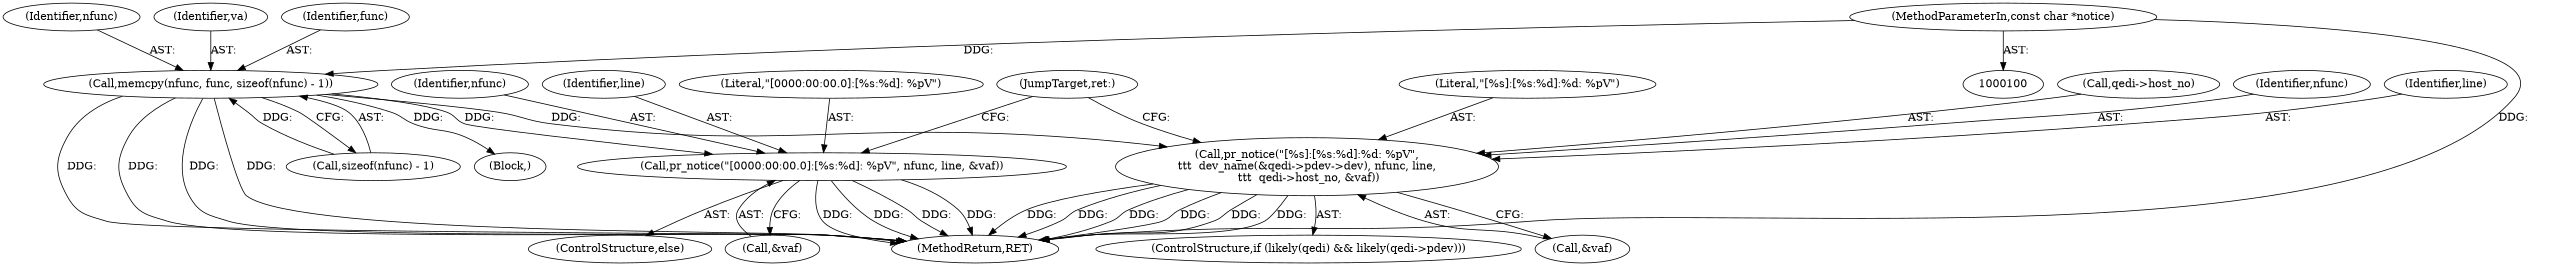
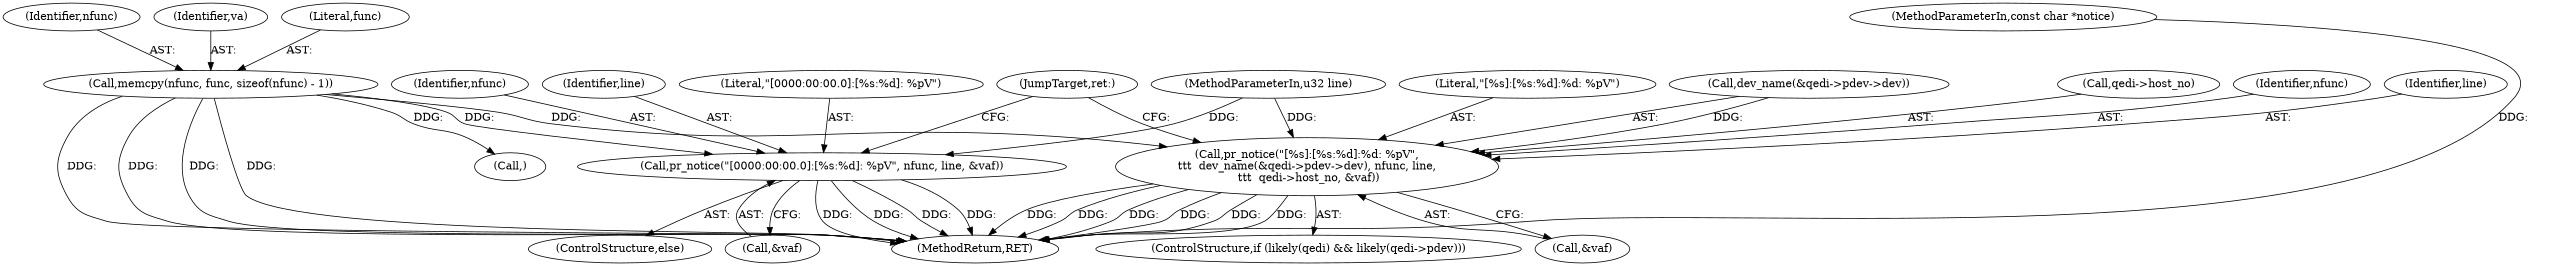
  digraph {
    n1 [label="(MethodParameterIn,const char *notice)"]
    n2 [label="(Call,memcpy(nfunc, func, sizeof(nfunc) - 1))"]
    n3 [label="(MethodReturn,RET)"]
-   1000100
    n5 [label="(Call,pr_notice(\"[%s]:[%s:%d]:%d: %pV\",\n\t\t\t  dev_name(&qedi->pdev->dev), nfunc, line,\n \t\t\t  qedi->host_no, &vaf))"]
    n6 [label="(Call,pr_notice(\"[0000:00:00.0]:[%s:%d]: %pV\", nfunc, line, &vaf))"]
-   n7 [label="(Call,sizeof(nfunc) - 1)"]
-   n8 [label="(Block,)"]
+   n8 [label="(Call,)"]
    n9 [label="(ControlStructure,if (likely(qedi) && likely(qedi->pdev)))"]
    n10 [label="(Call,&vaf)"]
    n11 [label="(Call,&vaf)"]
    n12 [label="(ControlStructure,else)"]
+   n13 [label="(MethodParameterIn,u32 line)"]
    n14 [label="(Identifier,nfunc)"]
    n15 [label="(Identifier,nfunc)"]
    n16 [label="(Literal,\"[%s]:[%s:%d]:%d: %pV\")"]
+   n17 [label="(Call,dev_name(&qedi->pdev->dev))"]
    n18 [label="(Call,qedi->host_no)"]
    n19 [label="(Identifier,line)"]
    n20 [label="(Identifier,va)"]
    n21 [label="(Identifier,nfunc)"]
-   n22 [label="(Identifier,func)"]
+   n22 [label="(Literal,func)"]
    n23 [label="(Literal,\"[0000:00:00.0]:[%s:%d]: %pV\")"]
    n24 [label="(Identifier,line)"]
    n25 [label="(JumpTarget,ret:)"]
-   n1 -> n2 [label="DDG: "]
    n1 -> n3 [label="DDG: "]
-   n1 -> 1000100 [label="AST: "]
    n2 -> n3 [label="DDG: "]
    n2 -> n3 [label="DDG: "]
    n2 -> n3 [label="DDG: "]
    n2 -> n3 [label="DDG: "]
    n2 -> n5 [label="DDG: "]
    n2 -> n6 [label="DDG: "]
-   n2 -> n7 [label="CFG: "]
    n2 -> n8 [label="DDG: "]
    n5 -> n3 [label="DDG: "]
    n5 -> n3 [label="DDG: "]
    n5 -> n3 [label="DDG: "]
    n5 -> n3 [label="DDG: "]
    n5 -> n3 [label="DDG: "]
    n5 -> n3 [label="DDG: "]
    n5 -> n9 [label="AST: "]
    n5 -> n10 [label="CFG: "]
    n6 -> n3 [label="DDG: "]
    n6 -> n3 [label="DDG: "]
    n6 -> n3 [label="DDG: "]
    n6 -> n3 [label="DDG: "]
    n6 -> n11 [label="CFG: "]
    n6 -> n12 [label="AST: "]
-   n7 -> n2 [label="AST: "]
-   n7 -> n2 [label="DDG: "]
    n10 -> n5 [label="AST: "]
    n11 -> n6 [label="AST: "]
+   n13 -> n5 [label="DDG: "]
+   n13 -> n6 [label="DDG: "]
    n14 -> n6 [label="AST: "]
    n15 -> n2 [label="AST: "]
    n16 -> n5 [label="AST: "]
+   n17 -> n5 [label="AST: "]
+   n17 -> n5 [label="DDG: "]
    n18 -> n5 [label="AST: "]
    n19 -> n6 [label="AST: "]
    n20 -> n2 [label="AST: "]
    n21 -> n5 [label="AST: "]
    n22 -> n2 [label="AST: "]
    n23 -> n6 [label="AST: "]
    n24 -> n5 [label="AST: "]
    n25 -> n5 [label="CFG: "]
    n25 -> n6 [label="CFG: "]
  }
